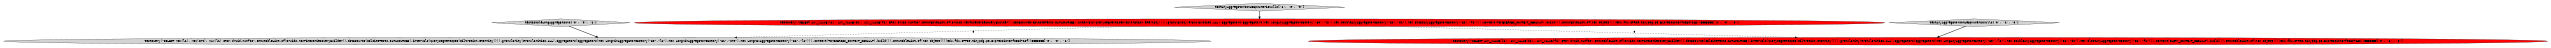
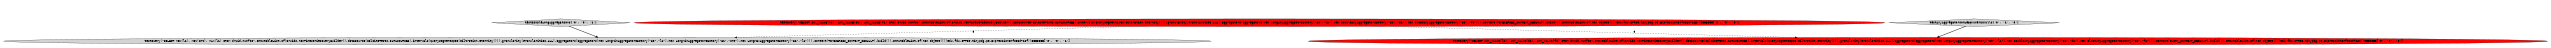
  digraph {
    fontname="DejaVu Sans Mono"
    node [fillcolor=lightgray shape=diamond style=filled fontname="DejaVu Sans Mono"]
    edge [style=bold fontname="DejaVu Sans Mono"]
    n1 [label="testSimpleLongAggregations['0', '0', '1']"]
    n2 [label="testQuery(\"SELECT MIN(l1), MIN(cnt), MAX(l1) FROM druid.numfoo\",ImmutableList.of(Druids.newTimeseriesQueryBuilder().dataSource(CalciteTests.DATASOURCE3).intervals(querySegmentSpec(Filtration.eternity())).granularity(Granularities.ALL).aggregators(aggregators(new LongMinAggregatorFactory(\"a0\",\"l1\"),new LongMinAggregatorFactory(\"a1\",\"cnt\"),new LongMaxAggregatorFactory(\"a2\",\"l1\"))).context(TIMESERIES_CONTEXT_DEFAULT).build()),ImmutableList.of(new Object((((edu.fdu.CPPDG.tinypdg.pe.ExpressionInfo@8d718f))@@@3@@@['0', '0', '1']" shape=ellipse]
    n3 [fillcolor=red label="testQuery(\"SELECT ANY_VALUE(l1), ANY_VALUE(d1), ANY_VALUE(f1) FROM druid.numfoo\",ImmutableList.of(Druids.newTimeseriesQueryBuilder().dataSource(CalciteTests.DATASOURCE3).intervals(querySegmentSpec(Filtration.eternity())).granularity(Granularities.ALL).aggregators(aggregators(new LongAnyAggregatorFactory(\"a0\",\"l1\"),new DoubleAnyAggregatorFactory(\"a1\",\"d1\"),new FloatAnyAggregatorFactory(\"a2\",\"f1\"))).context(QUERY_CONTEXT_DEFAULT).build()),ImmutableList.of(new Object((((edu.fdu.CPPDG.tinypdg.pe.ExpressionInfo@8d7152))@@@3@@@['0', '1', '0']" shape=ellipse]
-   n4 [label="testAnyAggregatorsOnHeapNumericNulls['1', '0', '0']"]
    n5 [fillcolor=red label="testQuery(\"SELECT ANY_VALUE(l1), ANY_VALUE(d1), ANY_VALUE(f1) FROM druid.numfoo\",ImmutableList.of(Druids.newTimeseriesQueryBuilder().dataSource(CalciteTests.DATASOURCE3).intervals(querySegmentSpec(Filtration.eternity())).granularity(Granularities.ALL).aggregators(aggregators(new LongAnyAggregatorFactory(\"a0\",\"l1\"),new DoubleAnyAggregatorFactory(\"a1\",\"d1\"),new FloatAnyAggregatorFactory(\"a2\",\"f1\"))).context(TIMESERIES_CONTEXT_DEFAULT).build()),ImmutableList.of(new Object((((edu.fdu.CPPDG.tinypdg.pe.ExpressionInfo@8d7115))@@@3@@@['1', '0', '0']" shape=ellipse]
    n6 [label="testAnyAggregatorsOnHeapNumericNulls['0', '1', '0']"]
    n1 -> n2
-   n4 -> n5
    n5 -> n2 [label=0 style=dashed]
    n5 -> n3 [label=0 style=dashed]
    n6 -> n3
  }
